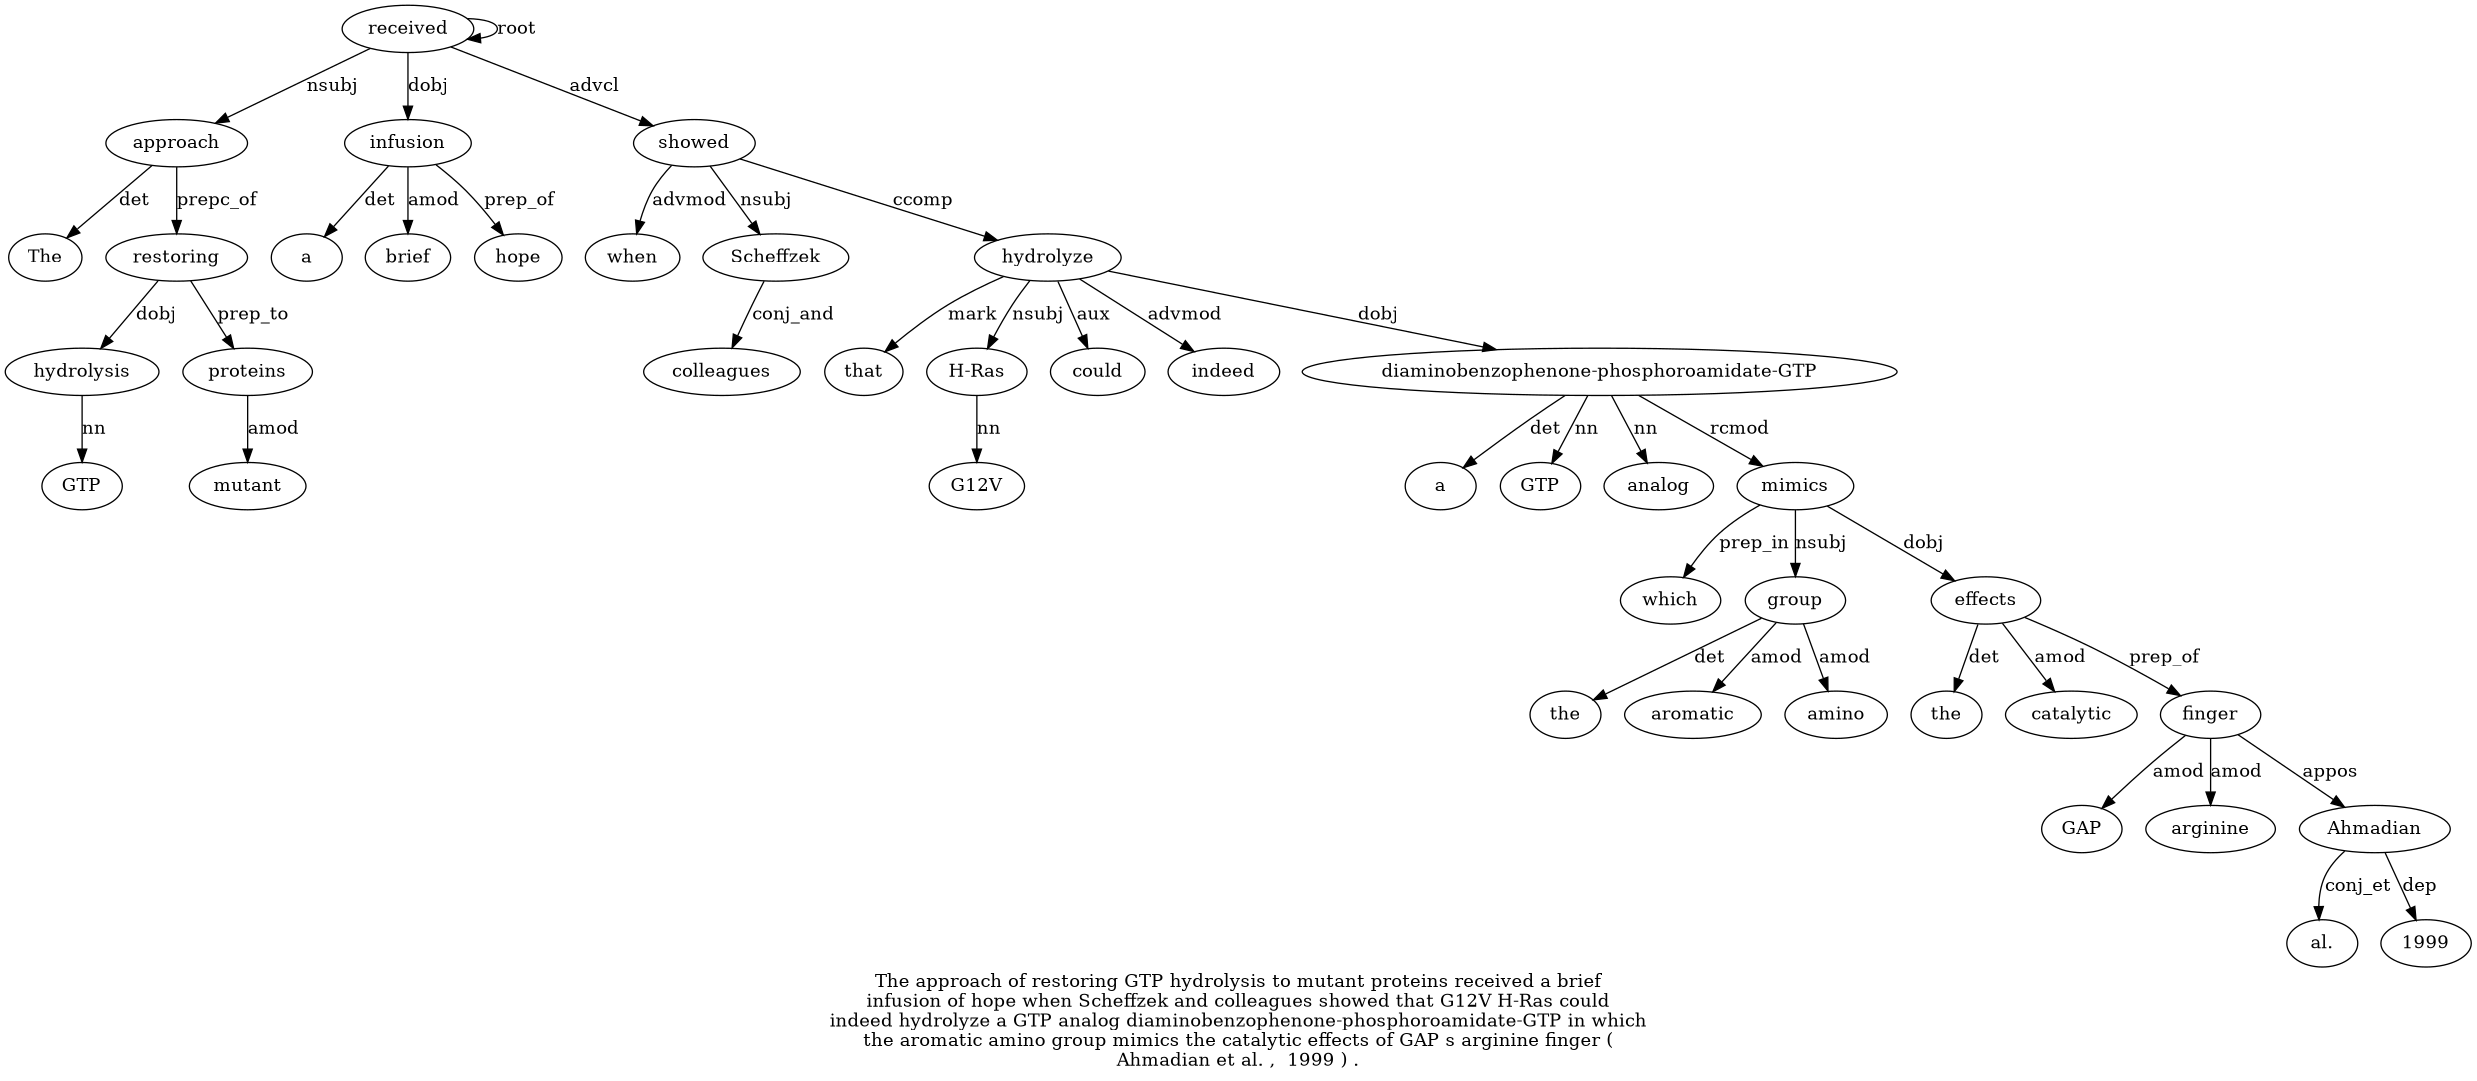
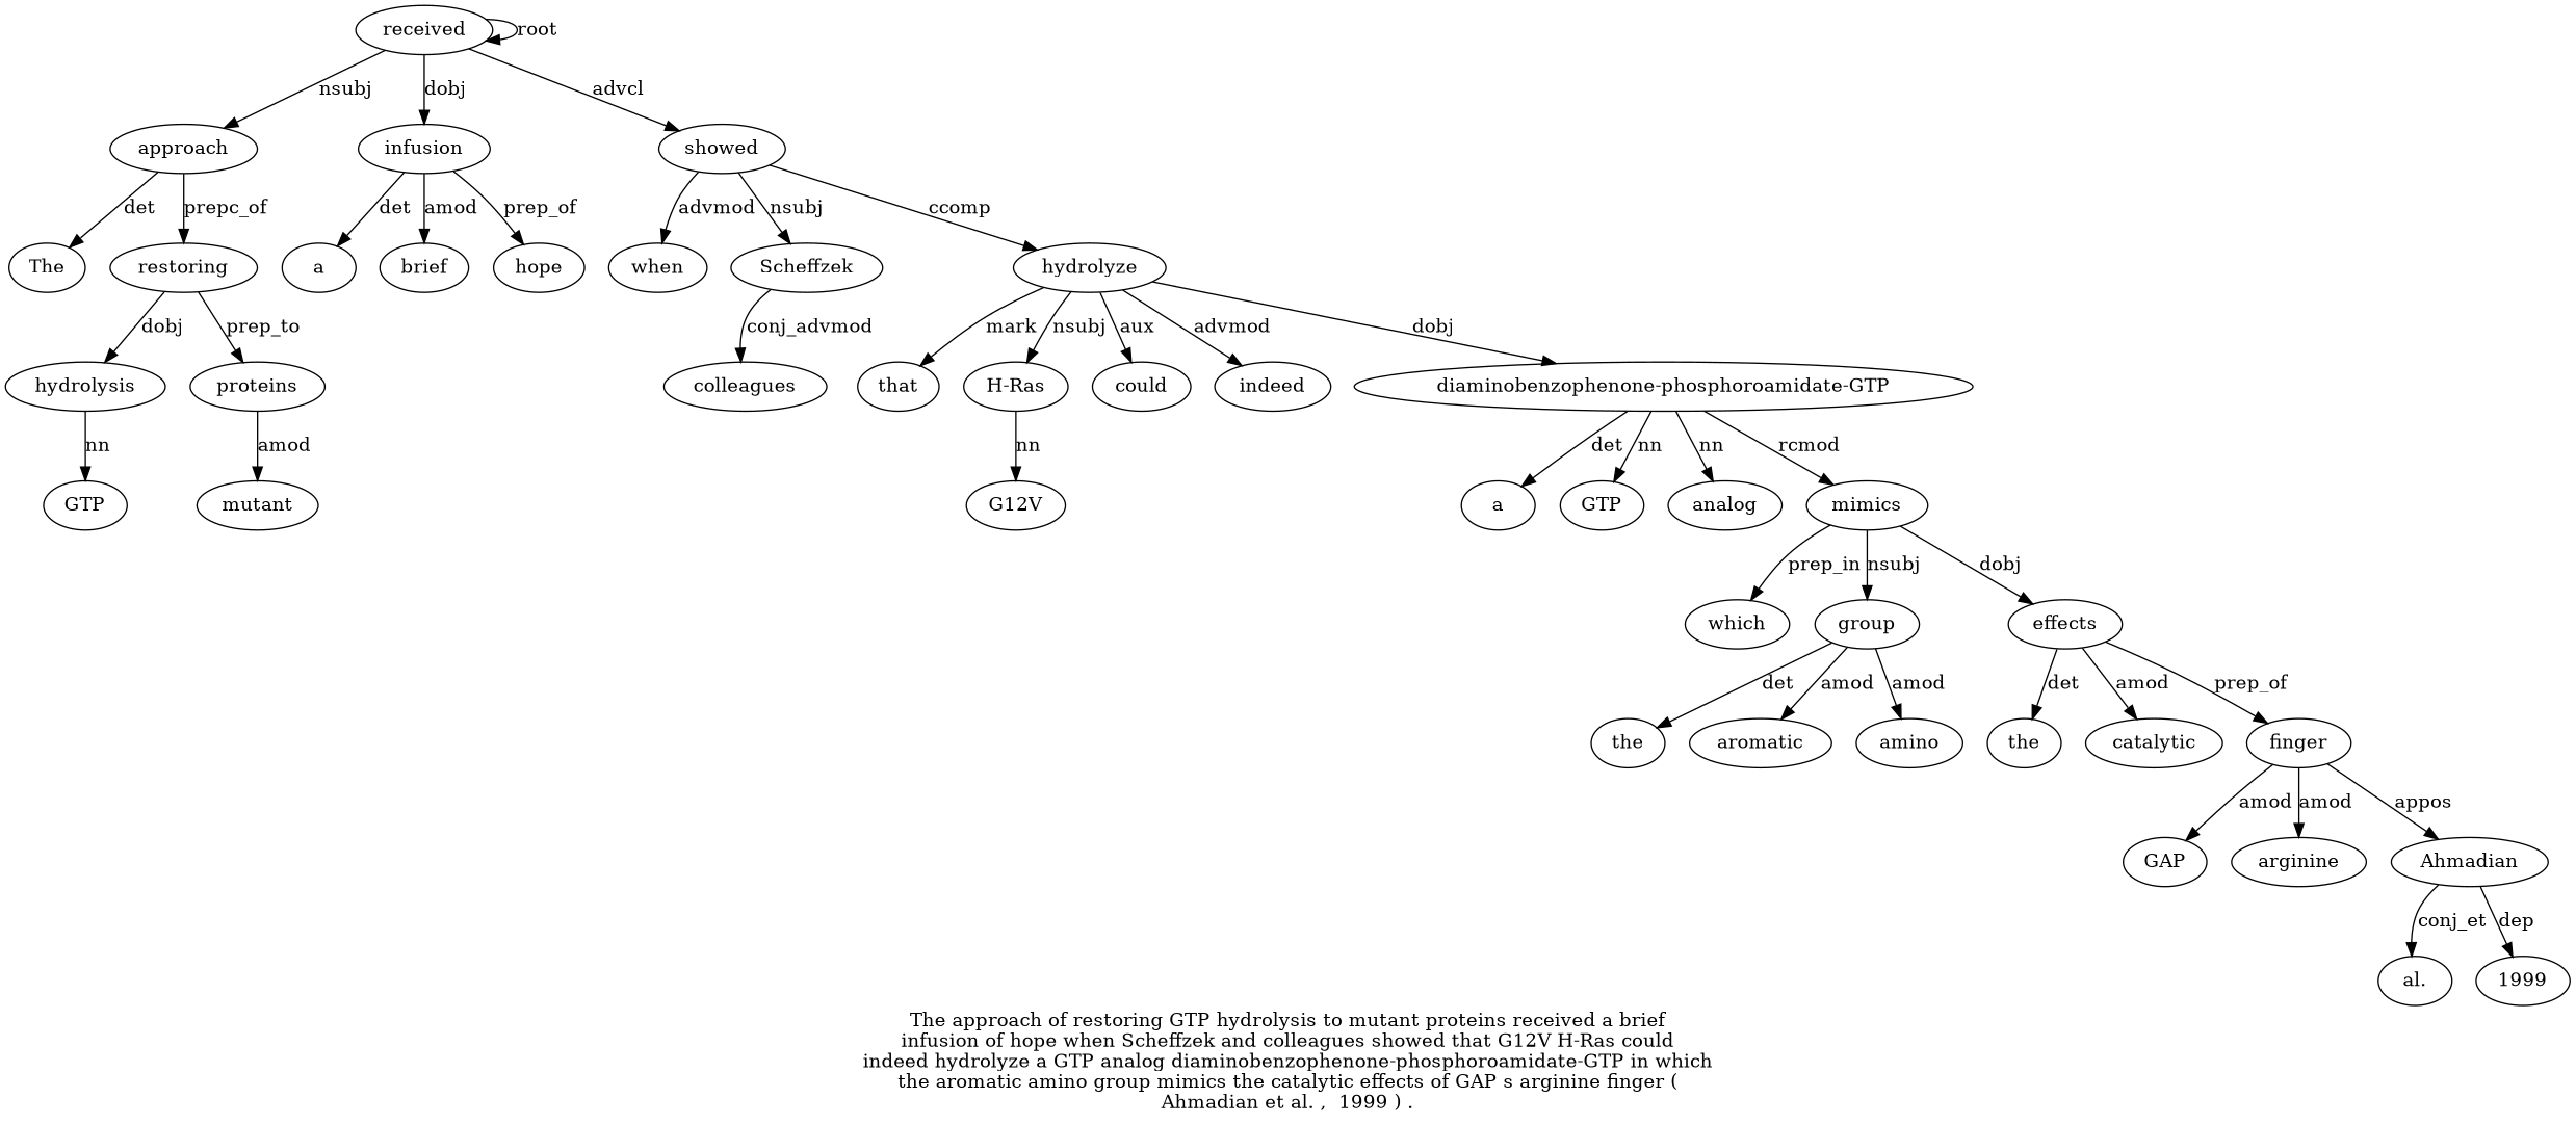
  digraph {
    label="The approach of restoring GTP hydrolysis to mutant proteins received a brief\ninfusion of hope when Scheffzek and colleagues showed that G12V H-Ras could\nindeed hydrolyze a GTP analog diaminobenzophenone-phosphoroamidate-GTP in which\nthe aromatic amino group mimics the catalytic effects of GAP s arginine finger (\nAhmadian et al. ,  1999 ) ."
    node [fillcolor=white style=filled]
    n1 [label=approach]
    n2 [label=The]
    n3 [label=restoring]
    n4 [label=hydrolysis]
    n5 [label=proteins]
    n6 [label=received]
    n7 [label=infusion]
    n8 [label=showed]
    n9 [label=a]
    n10 [label=brief]
    n11 [label=hope]
    n12 [label=when]
    n13 [label=Scheffzek]
    n14 [label=hydrolyze]
    n15 [label=GTP]
    n16 [label=mutant]
    n17 [label=colleagues]
    n18 [label=that]
    n19 [label="H-Ras"]
    n20 [label=could]
    n21 [label=indeed]
    n22 [label="diaminobenzophenone-phosphoroamidate-GTP"]
    n23 [label=G12V]
    n24 [label=a]
    n25 [label=GTP]
    n26 [label=analog]
    n27 [label=mimics]
    n28 [label=which]
    n29 [label=group]
    n30 [label=effects]
    n31 [label=the]
    n32 [label=aromatic]
    n33 [label=amino]
    n34 [label=the]
    n35 [label=catalytic]
    n36 [label=finger]
    n37 [label=GAP]
    n38 [label=arginine]
    n39 [label=Ahmadian]
    n40 [label="al."]
    n41 [label=1999]
    n1 -> n2 [label=det]
    n1 -> n3 [label=prepc_of]
    n3 -> n4 [label=dobj]
    n3 -> n5 [label=prep_to]
    n4 -> n15 [label=nn]
    n5 -> n16 [label=amod]
    n6 -> n1 [label=nsubj]
    n6 -> n6 [label=root]
    n6 -> n7 [label=dobj]
    n6 -> n8 [label=advcl]
    n7 -> n9 [label=det]
    n7 -> n10 [label=amod]
    n7 -> n11 [label=prep_of]
    n8 -> n12 [label=advmod]
    n8 -> n13 [label=nsubj]
    n8 -> n14 [label=ccomp]
-   n13 -> n17 [label=conj_and]
+   n13 -> n17 [label=conj_advmod]
    n14 -> n18 [label=mark]
    n14 -> n19 [label=nsubj]
    n14 -> n20 [label=aux]
    n14 -> n21 [label=advmod]
    n14 -> n22 [label=dobj]
    n19 -> n23 [label=nn]
    n22 -> n24 [label=det]
    n22 -> n25 [label=nn]
    n22 -> n26 [label=nn]
    n22 -> n27 [label=rcmod]
    n27 -> n28 [label=prep_in]
    n27 -> n29 [label=nsubj]
    n27 -> n30 [label=dobj]
    n29 -> n31 [label=det]
    n29 -> n32 [label=amod]
    n29 -> n33 [label=amod]
    n30 -> n34 [label=det]
    n30 -> n35 [label=amod]
    n30 -> n36 [label=prep_of]
    n36 -> n37 [label=amod]
    n36 -> n38 [label=amod]
    n36 -> n39 [label=appos]
    n39 -> n40 [label=conj_et]
    n39 -> n41 [label=dep]
  }
